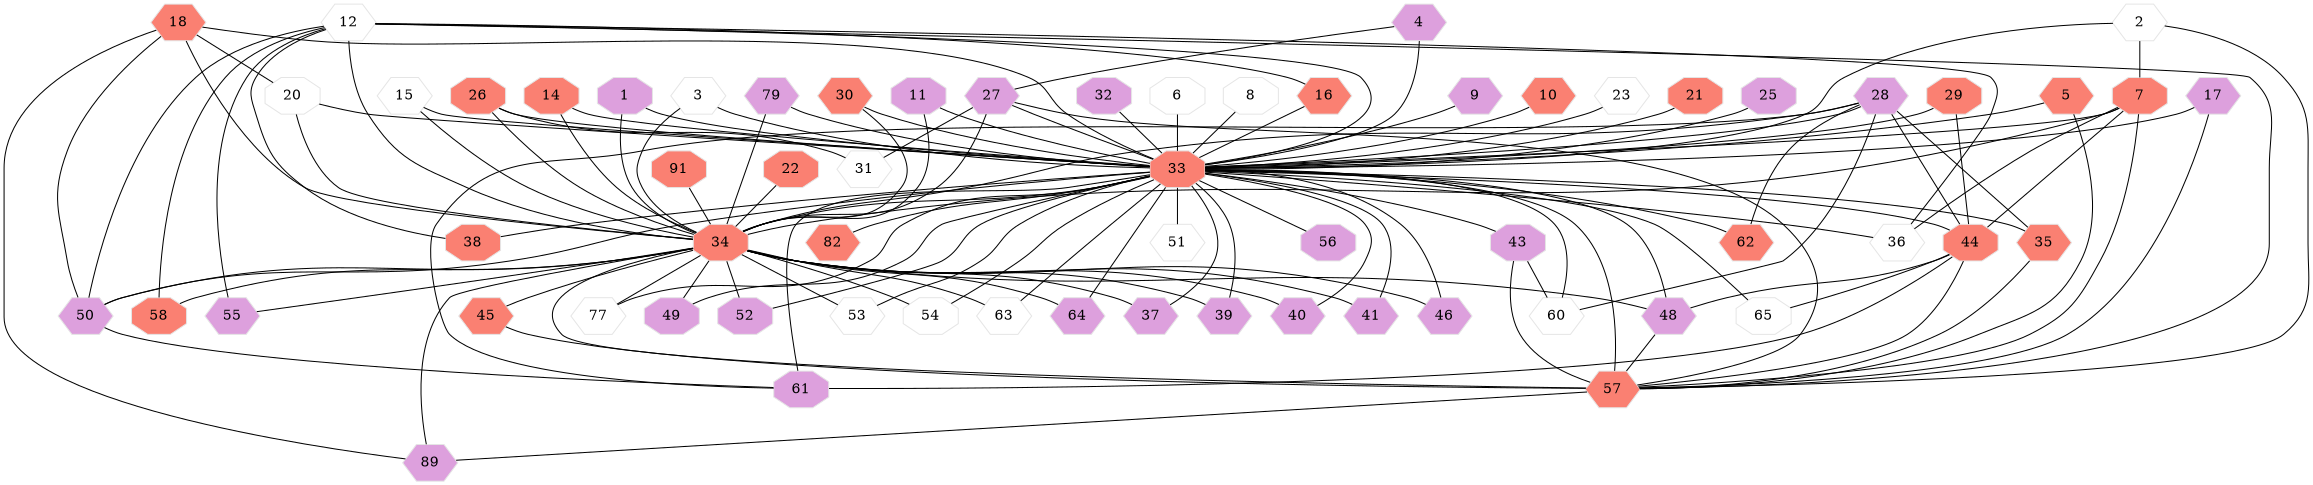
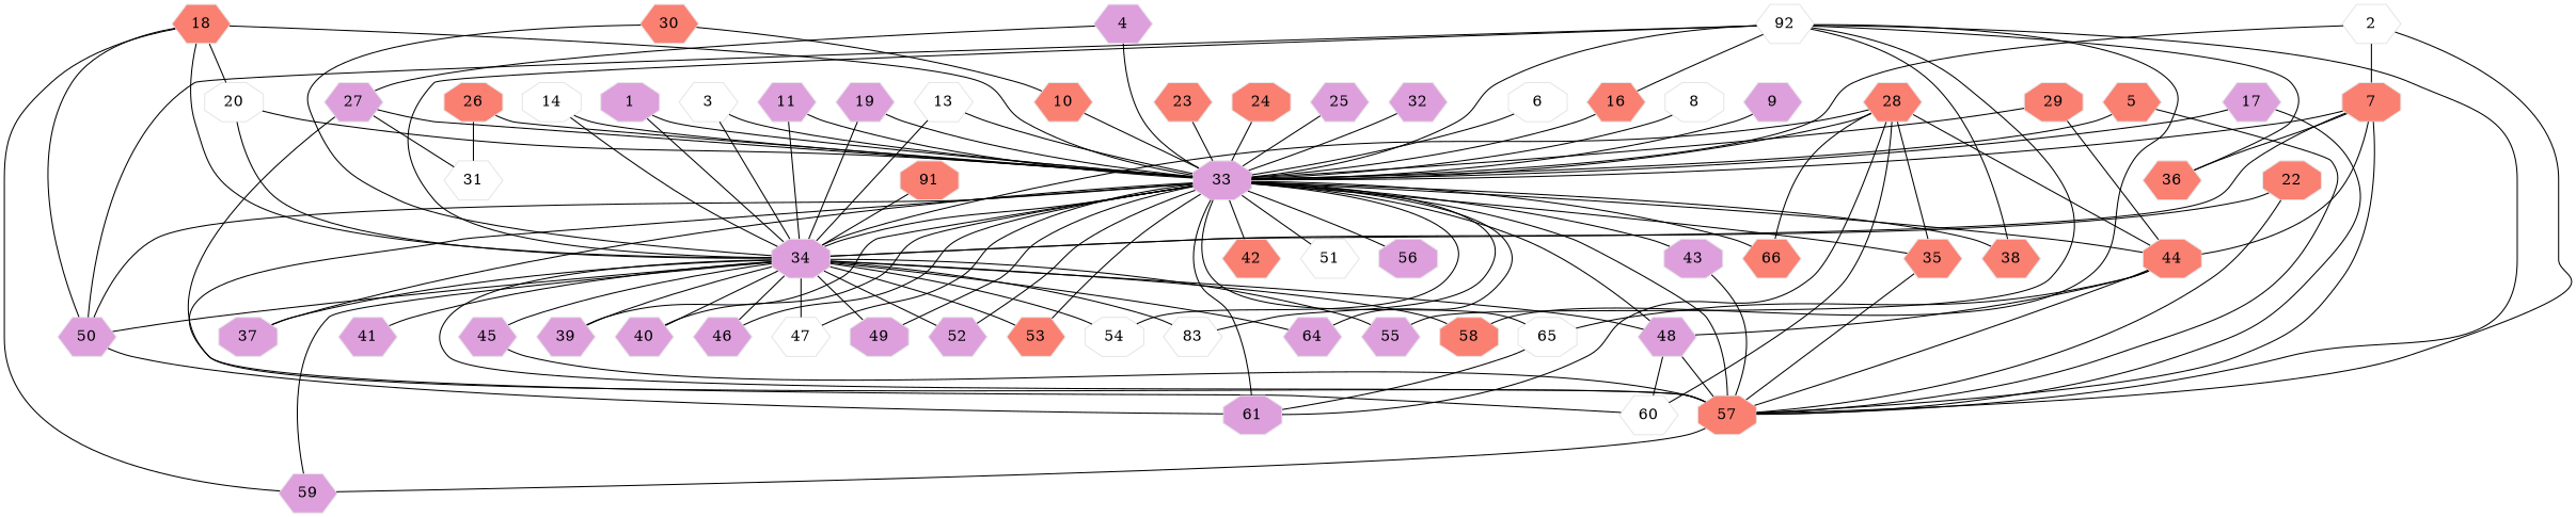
  graph {
    node [color=gray90 fillcolor=plum shape=hexagon style=filled]
    edge [weight=1.0]
    1 [shape=octagon]
-   33 [fillcolor=salmon shape=octagon]
-   34 [fillcolor=salmon shape=octagon]
-   57 [fillcolor=salmon]
-   36 [fillcolor=white]
+   33 [shape=octagon]
+   34 [shape=octagon]
+   57 [fillcolor=salmon shape=octagon]
+   36 [fillcolor=salmon]
    44 [fillcolor=salmon shape=octagon]
-   38 [fillcolor=salmon shape=octagon]
+   38 [fillcolor=salmon]
    50
    35 [fillcolor=salmon]
    60 [fillcolor=white]
    61 [shape=octagon]
-   62 [fillcolor=salmon]
-   37
+   62 [fillcolor=salmon label=66]
+   37 [shape=octagon]
    39
    40
    41
-   42 [fillcolor=salmon label=82]
+   42 [fillcolor=salmon]
    43 [shape=octagon]
    46
-   47 [fillcolor=white label=77]
+   47 [fillcolor=white]
    48
    49 [shape=octagon]
    51 [fillcolor=white]
-   52 [shape=octagon]
-   53 [fillcolor=white]
+   52
+   53 [fillcolor=salmon]
    54 [fillcolor=white shape=octagon]
    56 [shape=octagon]
-   63 [fillcolor=white]
+   63 [fillcolor=white label=83]
    64
    65 [fillcolor=white shape=octagon]
    55
    58 [fillcolor=salmon shape=octagon]
-   59 [label=89]
-   45 [fillcolor=salmon]
+   59
+   45
    2 [fillcolor=white]
    7 [fillcolor=salmon shape=octagon]
    3 [fillcolor=white]
    4
    27
    31 [fillcolor=white]
    5 [fillcolor=salmon]
    6 [fillcolor=white shape=octagon]
    8 [fillcolor=white shape=octagon]
    9
    10 [fillcolor=salmon]
-   11 [shape=octagon]
-   12 [fillcolor=white]
+   11
+   12 [fillcolor=white label=92]
    16 [fillcolor=salmon]
-   13 [fillcolor=white label=15]
-   14 [fillcolor=salmon shape=octagon]
+   13 [fillcolor=white]
+   14 [fillcolor=white shape=octagon]
    17
    18 [fillcolor=salmon]
    20 [fillcolor=white shape=octagon]
-   19 [label=79]
+   19
    n55 [fillcolor=salmon label=91 shape=octagon]
    22 [fillcolor=salmon shape=octagon]
-   23 [fillcolor=white]
-   24 [fillcolor=salmon shape=octagon label=21]
-   25 [shape=octagon]
+   23 [fillcolor=salmon]
+   24 [fillcolor=salmon shape=octagon]
+   25
    26 [fillcolor=salmon shape=octagon]
-   28
+   28 [fillcolor=salmon]
    29 [fillcolor=salmon shape=octagon]
    30 [fillcolor=salmon]
-   32 [shape=octagon]
+   32
    1 -- 33
    1 -- 34
    33 -- 34 [weight=14.0]
    33 -- 57 [weight=8.0]
-   33 -- 36
    33 -- 44 [weight=2.0]
    33 -- 38
    33 -- 50
    33 -- 35
    33 -- 60
    33 -- 61 [weight=2.0]
    33 -- 62
    33 -- 37
    33 -- 39
    33 -- 40
-   33 -- 41
    33 -- 42
    33 -- 43
    33 -- 46
    33 -- 47
    33 -- 48 [weight=2.0]
    33 -- 49
    33 -- 51 [weight=2.0]
    33 -- 52
    33 -- 53 [weight=3.0]
    33 -- 54 [weight=2.0]
    33 -- 56 [weight=2.0]
    33 -- 63
    33 -- 64 [weight=4.0]
    33 -- 65
    34 -- 57 [weight=2.0]
    34 -- 50 [weight=2.0]
    34 -- 37
    34 -- 39
    34 -- 40
    34 -- 41
    34 -- 46
    34 -- 47
    34 -- 48 [weight=2.0]
    34 -- 49 [weight=2.0]
    34 -- 52
    34 -- 53
    34 -- 54 [weight=3.0]
    34 -- 63
    34 -- 64
    34 -- 55
    34 -- 58
    34 -- 59 [weight=2.0]
    34 -- 45
    57 -- 59
    44 -- 57
-   44 -- 61
+   65 -- 61
    44 -- 48 [weight=2.0]
    44 -- 65
    50 -- 61
    35 -- 57 [weight=2.0]
    43 -- 57
    48 -- 57
-   43 -- 60
+   48 -- 60
    45 -- 57
    2 -- 33
    2 -- 57
    2 -- 7
    7 -- 33 [weight=2.0]
    7 -- 34 [weight=2.0]
    7 -- 57
    7 -- 36
    7 -- 44
    3 -- 33
    3 -- 34
    4 -- 33 [weight=2.0]
    4 -- 27
    27 -- 33 [weight=2.0]
-   27 -- 34
    27 -- 57
    27 -- 31
    5 -- 33 [weight=2.0]
    5 -- 57
    6 -- 33 [weight=2.0]
    8 -- 33 [weight=2.0]
    9 -- 33 [weight=2.0]
    10 -- 33 [weight=2.0]
    11 -- 33
    11 -- 34
    12 -- 33
    12 -- 34 [weight=2.0]
    12 -- 57
    12 -- 36
    12 -- 38
    12 -- 50
    12 -- 55
    12 -- 58
    12 -- 16
    16 -- 33
    13 -- 33
    13 -- 34 [weight=2.0]
    14 -- 33
    14 -- 34
    17 -- 33 [weight=2.0]
    17 -- 57
    18 -- 33 [weight=2.0]
    18 -- 34
    18 -- 50
    18 -- 59
    18 -- 20
    20 -- 33 [weight=2.0]
    20 -- 34 [weight=2.0]
    19 -- 33
    19 -- 34
    n55 -- 34
    22 -- 34
+   22 -- 57
    23 -- 33 [weight=2.0]
    24 -- 33 [weight=2.0]
    25 -- 33
    26 -- 33 [weight=3.0]
-   26 -- 34
    26 -- 31
    28 -- 33
    28 -- 34 [weight=4.0]
    28 -- 44
    28 -- 35
    28 -- 60
    28 -- 61
    28 -- 62
    29 -- 33
    29 -- 44
-   30 -- 33
+   30 -- 10
    30 -- 34
    32 -- 33 [weight=2.0]
  }
